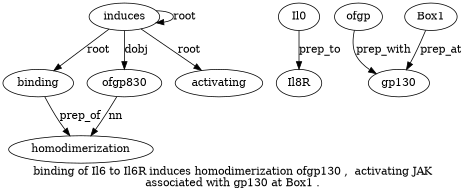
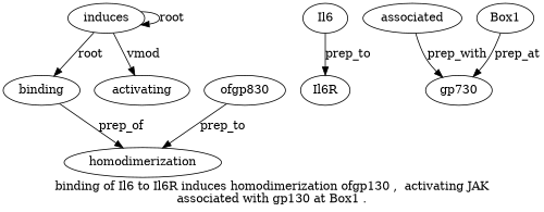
  digraph {
    label="binding of Il6 to Il6R induces homodimerization ofgp130 ,  activating JAK\nassociated with gp130 at Box1 ."
    node [fillcolor=white style=filled]
    n1 [label=induces]
    n2 [label=binding]
    n3 [label=ofgp830]
    n4 [label=activating]
    n5 [label=homodimerization]
-   n6 [label=Il0]
-   n7 [label=Il8R]
-   n8 [label=ofgp]
-   n9 [label=gp130]
+   n6 [label=Il6]
+   n7 [label=Il6R]
+   n8 [label=associated]
+   n9 [label=gp730]
    n10 [label=Box1]
    n1 -> n1 [label=root]
    n1 -> n2 [label=root]
-   n1 -> n3 [label=dobj]
-   n1 -> n4 [label=root]
+   n1 -> n4 [label=vmod]
    n2 -> n5 [label=prep_of]
-   n3 -> n5 [label=nn]
+   n3 -> n5 [label=prep_to]
    n6 -> n7 [label=prep_to]
    n8 -> n9 [label=prep_with]
    n10 -> n9 [label=prep_at]
  }
